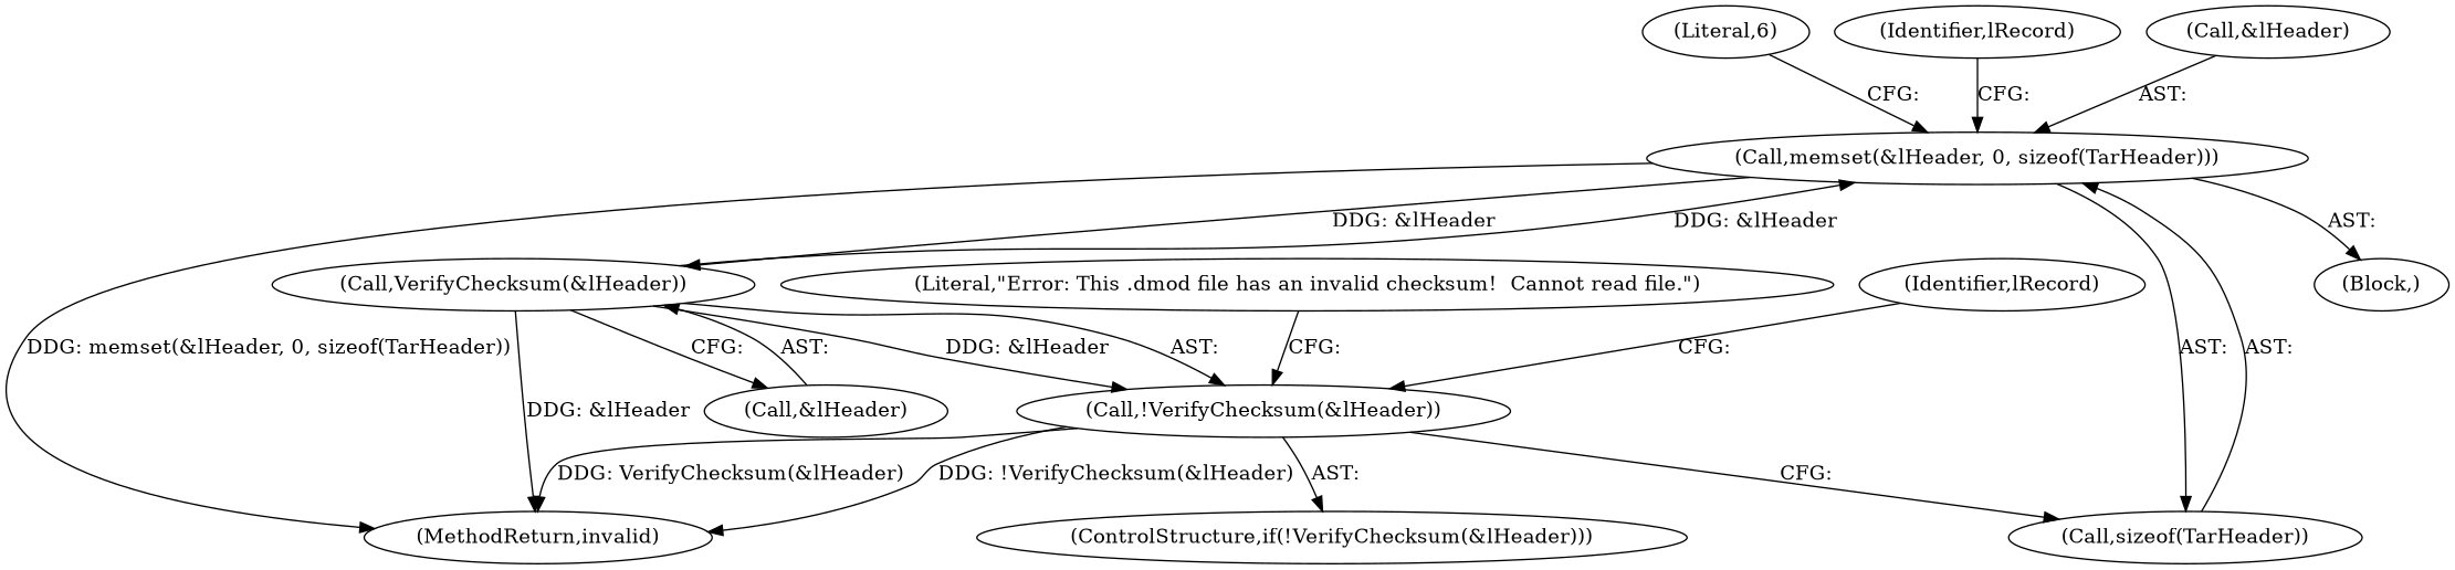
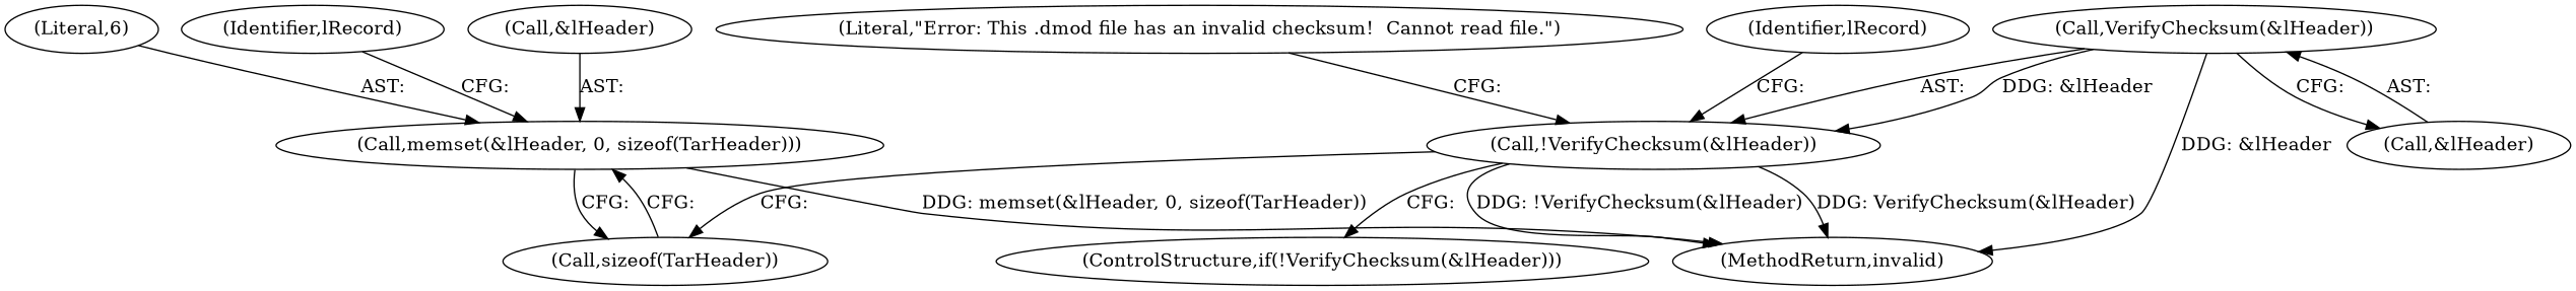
  digraph {
    n1 [label="(Call,memset(&lHeader, 0, sizeof(TarHeader)))"]
    n2 [label="(Call,VerifyChecksum(&lHeader))"]
    n3 [label="(Call,sizeof(TarHeader))"]
-   n4 [label="(Block,)"]
    n5 [label="(MethodReturn,invalid)"]
    n6 [label="(Call,!VerifyChecksum(&lHeader))"]
    n7 [label="(Call,&lHeader)"]
    n8 [label="(ControlStructure,if(!VerifyChecksum(&lHeader)))"]
    n9 [label="(Literal,6)"]
    n10 [label="(Identifier,lRecord)"]
    n11 [label="(Call,&lHeader)"]
    n12 [label="(Literal,\"Error: This .dmod file has an invalid checksum!  Cannot read file.\")"]
    n13 [label="(Identifier,lRecord)"]
-   n1 -> n2 [label="DDG: &lHeader"]
-   n1 -> n3 [label="AST: "]
-   n1 -> n4 [label="AST: "]
+   n1 -> n3 [label="CFG: "]
    n1 -> n5 [label="DDG: memset(&lHeader, 0, sizeof(TarHeader))"]
-   n2 -> n1 [label="DDG: &lHeader"]
    n2 -> n5 [label="DDG: &lHeader"]
    n2 -> n6 [label="AST: "]
    n2 -> n6 [label="DDG: &lHeader"]
    n2 -> n7 [label="CFG: "]
-   n3 -> n1 [label="AST: "]
+   n3 -> n1 [label="CFG: "]
    n6 -> n3 [label="CFG: "]
    n6 -> n5 [label="DDG: !VerifyChecksum(&lHeader)"]
    n6 -> n5 [label="DDG: VerifyChecksum(&lHeader)"]
-   n6 -> n8 [label="AST: "]
+   n6 -> n8 [label="CFG: "]
    n7 -> n2 [label="AST: "]
-   n9 -> n1 [label="CFG: "]
+   n9 -> n1 [label="AST: "]
    n10 -> n1 [label="CFG: "]
    n11 -> n1 [label="AST: "]
    n12 -> n6 [label="CFG: "]
    n13 -> n6 [label="CFG: "]
  }
